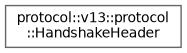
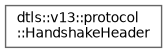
  digraph {
    rankdir=LR
-   n1 [color=grey40 fillcolor=white fontname=Helvetica fontsize=10 height=0.2 label="protocol::v13::protocol\l::HandshakeHeader" shape=box style=filled width=0.4]
+   n1 [color=grey40 fillcolor=white fontname=Helvetica fontsize=10 height=0.2 label="dtls::v13::protocol\l::HandshakeHeader" shape=box style=filled width=0.4]
  }
